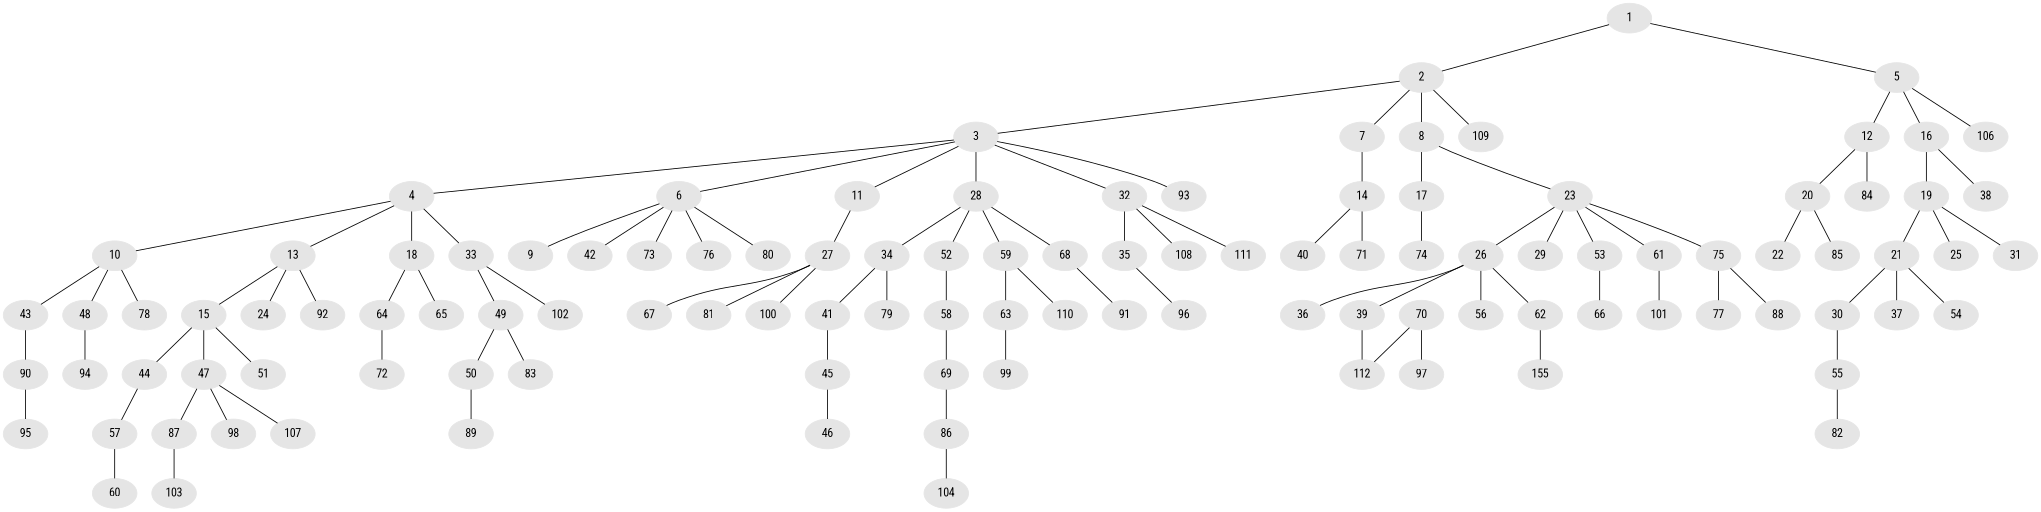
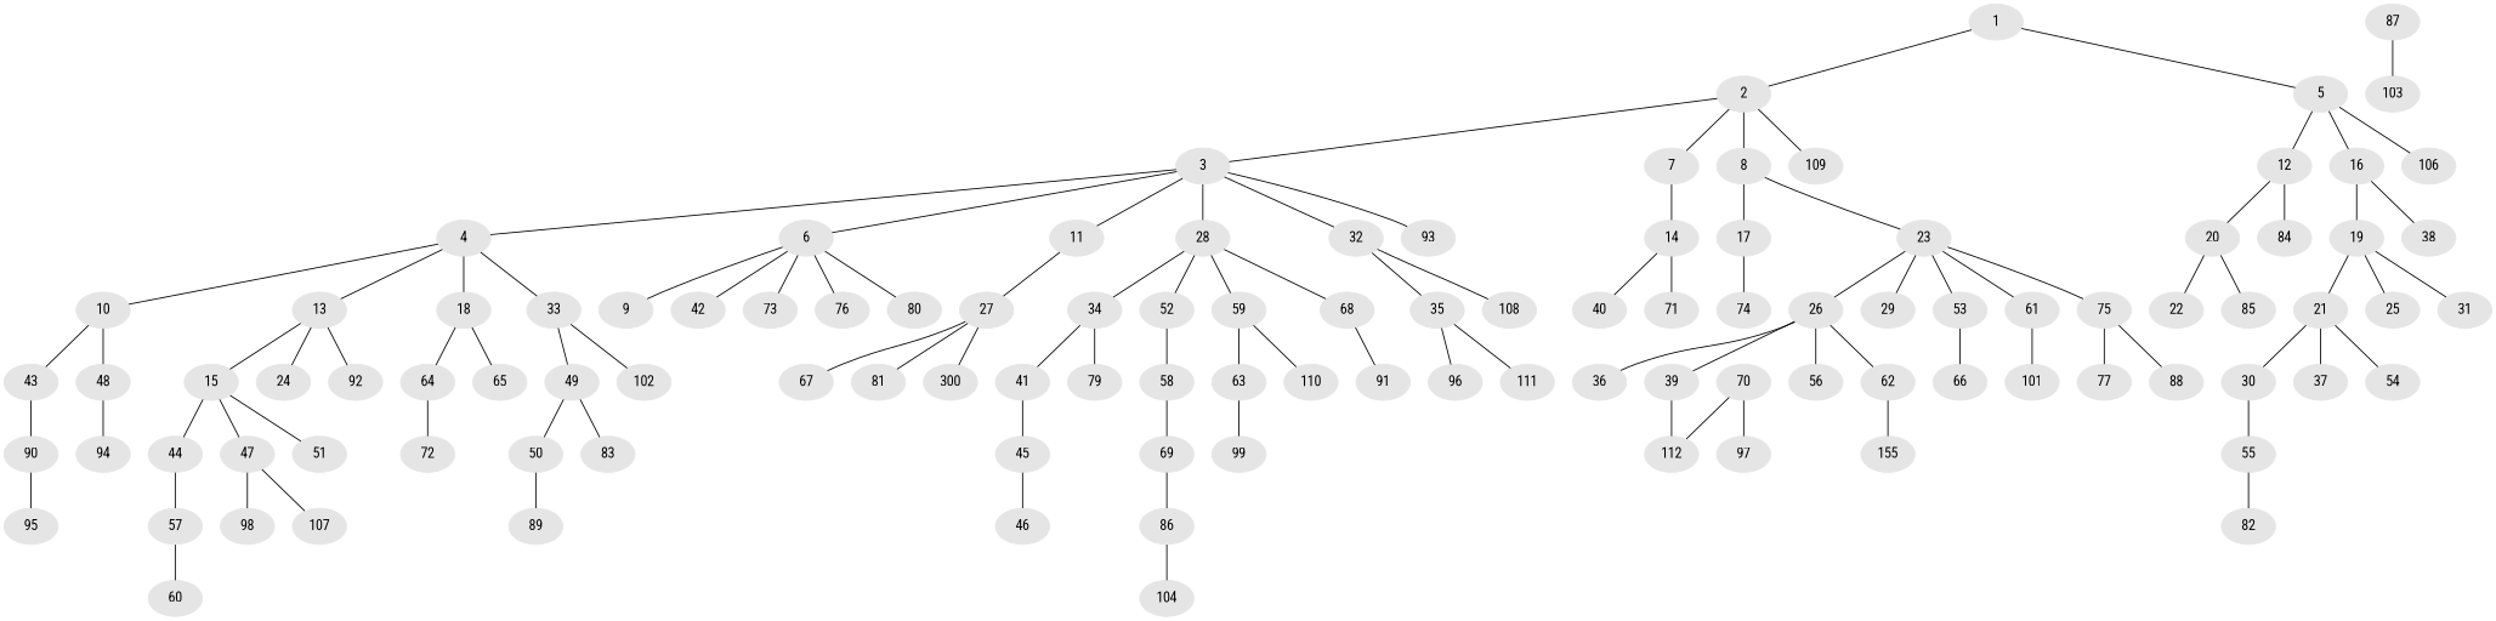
  graph {
    fontname="Roboto Condensed"
    node [color=gray90 fontname="Roboto Condensed" style=filled]
    edge [fontname="Roboto Condensed"]
    1
    2
    5
    3
    7
    8
    109
    12
    16
    106
    4
    6
    11
    28
    32
    93
    14
    17
    23
    10
    13
    18
    33
    9
    42
    73
    76
    80
    27
    34
    52
    59
    68
    35
    108
    43
    48
-   78
    15
    24
    92
    64
    65
    49
    102
    20
    84
    19
    38
    40
    71
    74
    26
    29
    53
    61
    75
    90
    94
    67
    81
-   100
+   100 [label=300]
    22
    85
    44
    47
    51
    57
    87
    98
    107
    21
    25
    31
    72
    30
    37
    54
    55
    36
    39
    56
    62
    66
    101
    77
    88
    112
    n89 [label=155]
    41
    79
    58
    63
    110
    91
    82
    96
    111
    50
    83
    45
    70
    97
    46
    95
    60
    103
    89
    69
    86
    99
    104
    1 -- 2
    1 -- 5
    2 -- 3
    2 -- 7
    2 -- 8
    2 -- 109
    5 -- 12
    5 -- 16
    5 -- 106
    3 -- 4
    3 -- 6
    3 -- 11
    3 -- 28
    3 -- 32
    3 -- 93
    7 -- 14
    8 -- 17
    8 -- 23
    12 -- 20
    12 -- 84
    16 -- 19
    16 -- 38
    4 -- 10
    4 -- 13
    4 -- 18
    4 -- 33
    6 -- 9
    6 -- 42
    6 -- 73
    6 -- 76
    6 -- 80
    11 -- 27
    28 -- 34
    28 -- 52
    28 -- 59
    28 -- 68
    32 -- 35
    32 -- 108
    14 -- 40
    14 -- 71
    17 -- 74
    23 -- 26
    23 -- 29
    23 -- 53
    23 -- 61
    23 -- 75
    10 -- 43
    10 -- 48
-   10 -- 78
    13 -- 15
    13 -- 24
    13 -- 92
    18 -- 64
    18 -- 65
    33 -- 49
    33 -- 102
    27 -- 67
    27 -- 81
    27 -- 100
    34 -- 41
    34 -- 79
    52 -- 58
    59 -- 63
    59 -- 110
    68 -- 91
    35 -- 96
-   32 -- 111
+   35 -- 111
    43 -- 90
    48 -- 94
    15 -- 44
    15 -- 47
    15 -- 51
    64 -- 72
    49 -- 50
    49 -- 83
    20 -- 22
    20 -- 85
    19 -- 21
    19 -- 25
    19 -- 31
    26 -- 36
    26 -- 39
    26 -- 56
    26 -- 62
    53 -- 66
    61 -- 101
    75 -- 77
    75 -- 88
    90 -- 95
    44 -- 57
-   47 -- 87
    47 -- 98
    47 -- 107
    57 -- 60
    87 -- 103
    21 -- 30
    21 -- 37
    21 -- 54
    30 -- 55
    55 -- 82
    39 -- 112
    62 -- n89
    41 -- 45
    58 -- 69
    63 -- 99
    50 -- 89
    45 -- 46
    70 -- 112
    70 -- 97
    69 -- 86
    86 -- 104
  }
